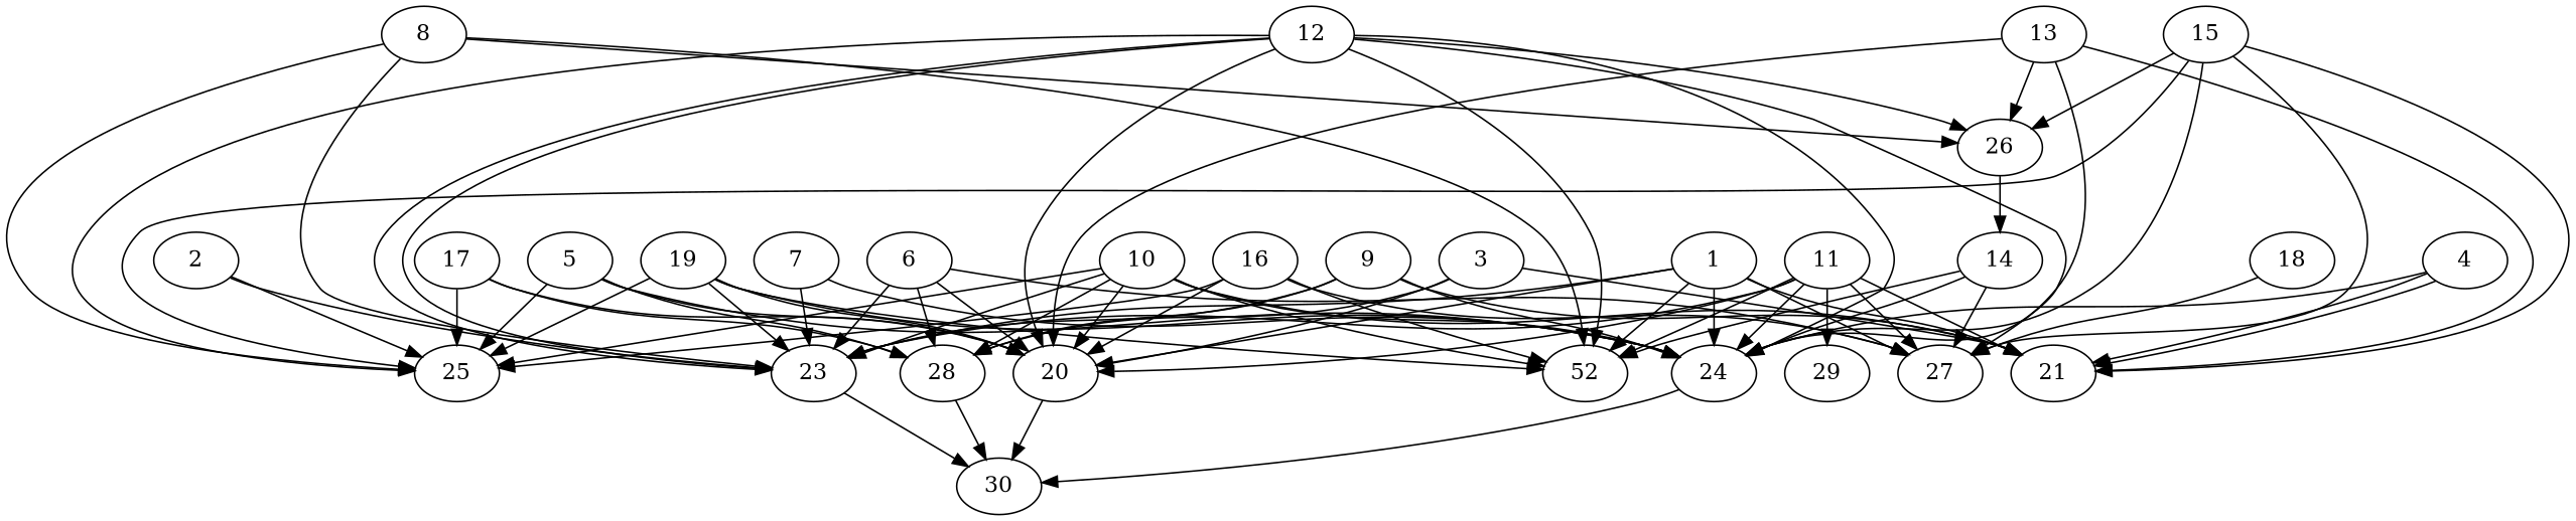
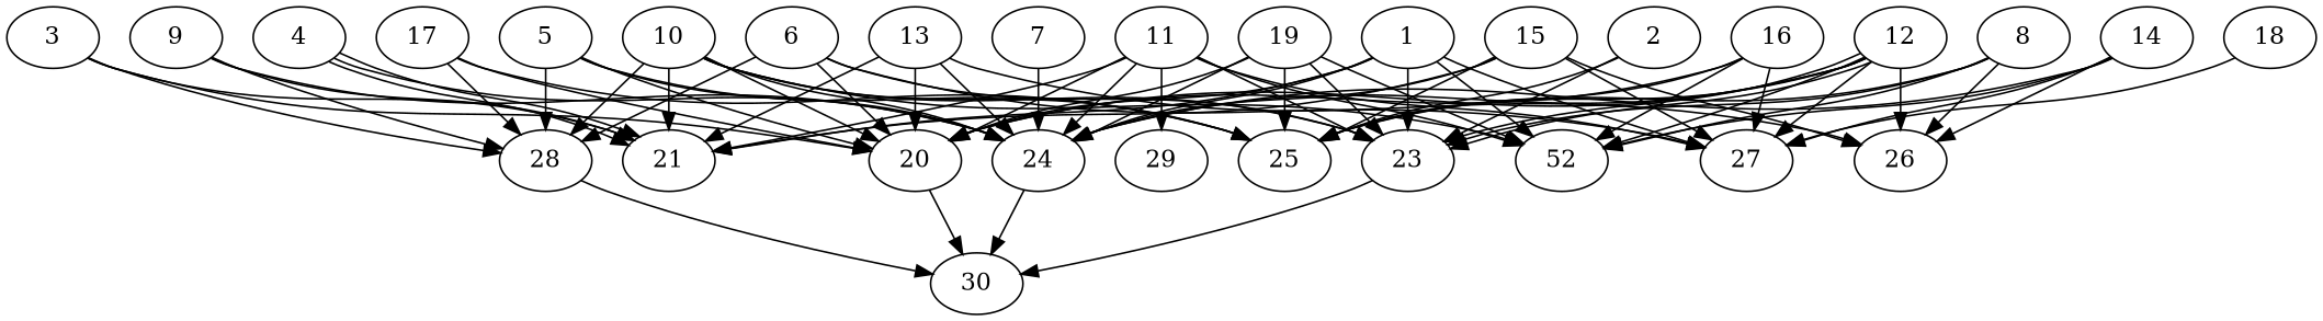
  digraph {
    node [alpha=0.06]
    1 [alpha=0.17 expect_size=32161792]
    20 [alpha=0.01 expect_size=26686464]
    21 [expect_size=48087040]
    n4 [alpha=0.09 expect_size=13829120 label=52]
    23 [expect_size=8143872]
    24 [alpha=0.12 expect_size=12675072]
    27 [alpha=0.16 expect_size=31187968]
    30 [alpha=0.00 expect_size=14595072]
    2 [alpha=0.12 expect_size=46646272]
    25 [alpha=0.18 expect_size=32257024]
    3 [alpha=0.14 expect_size=39324672]
    28 [alpha=0.01 expect_size=23992320]
    4 [expect_size=26919936]
    5 [alpha=0.15 expect_size=51543040]
    6 [alpha=0.09 expect_size=23738368]
    7 [expect_size=28800000]
    8 [alpha=0.03 expect_size=6590464]
    26 [alpha=0.12 expect_size=8654848]
    9 [alpha=0.04 expect_size=28103680]
    10 [alpha=0.09 expect_size=31157248]
    11 [alpha=0.05 expect_size=14822400]
    29 [alpha=0.15 expect_size=45850624]
    12 [alpha=0.18 expect_size=7108608]
    13 [alpha=0.02 expect_size=35074048]
    14 [alpha=0.08 expect_size=20297728]
    15 [alpha=0.10 expect_size=34550784]
    16 [alpha=0.10 expect_size=22361088]
    17 [alpha=0.17 expect_size=42744832]
    18 [alpha=0.09 expect_size=8979456]
    19 [alpha=0.07 expect_size=16271360]
    1 -> 20
    1 -> 21
    1 -> n4
    1 -> 23
    1 -> 24
    1 -> 27
    20 -> 30
    23 -> 30
    24 -> 30
    2 -> 23
    2 -> 25
    3 -> 20
    3 -> 21
    3 -> 28
    28 -> 30
    4 -> 21
    4 -> 21
    4 -> 24
    5 -> 20
    5 -> 24
    5 -> 25
    5 -> 28
    6 -> 20
    6 -> 23
    6 -> 27
    6 -> 28
-   7 -> 23
    7 -> 24
    8 -> n4
    8 -> 23
    8 -> 25
    8 -> 26
    9 -> 21
-   9 -> 23
    9 -> 24
    9 -> 28
    10 -> 20
    10 -> 21
    10 -> n4
    10 -> 23
    10 -> 24
    10 -> 25
    10 -> 28
    11 -> 20
    11 -> 21
    11 -> n4
    11 -> 23
    11 -> 24
    11 -> 27
    11 -> 29
    12 -> 20
    12 -> n4
    12 -> 23
    12 -> 23
    12 -> 24
    12 -> 27
    12 -> 25
    12 -> 26
    13 -> 20
    13 -> 21
    13 -> 24
    13 -> 26
    14 -> n4
    14 -> 24
    14 -> 27
-   26 -> 14
+   14 -> 26
    15 -> 21
    15 -> 24
    15 -> 27
    15 -> 25
    15 -> 26
    16 -> 20
    16 -> n4
    16 -> 27
    16 -> 25
    17 -> 20
    17 -> 25
    17 -> 28
    18 -> 27
    19 -> 20
    19 -> n4
    19 -> 23
    19 -> 24
    19 -> 25
  }
